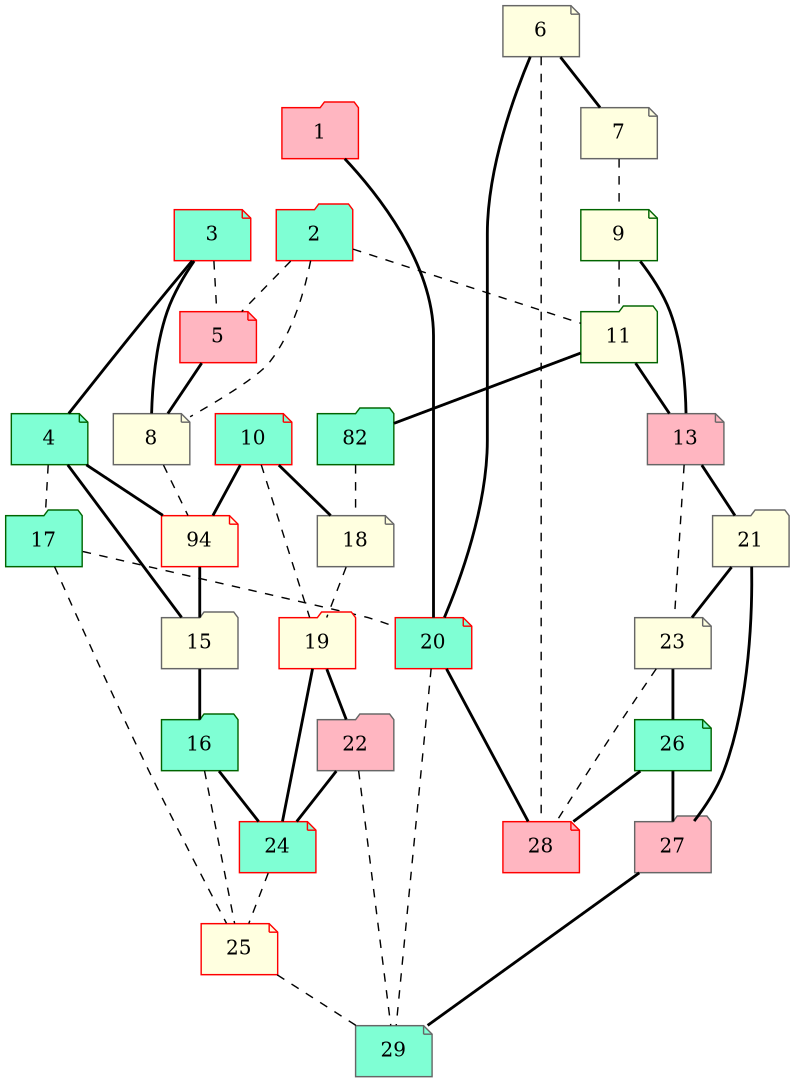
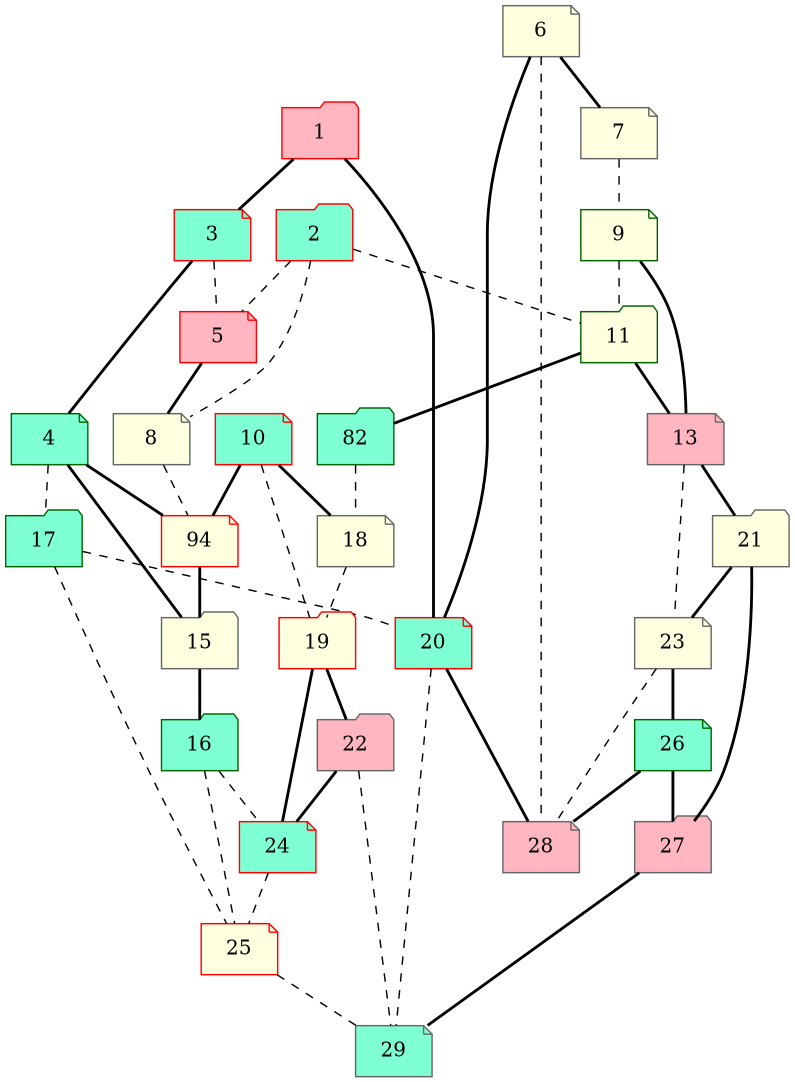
  graph {
    node [color=red fillcolor=lightyellow shape=note style=filled]
    edge [style=bold weight=1.0]
    1 [fillcolor=lightpink shape=folder]
    3 [fillcolor=aquamarine]
    20 [fillcolor=aquamarine]
    5 [fillcolor=lightpink]
    4 [color=darkgreen fillcolor=aquamarine]
-   28 [fillcolor=lightpink]
+   28 [color=gray40 fillcolor=lightpink]
    29 [color=gray40 fillcolor=aquamarine]
    2 [fillcolor=aquamarine shape=folder]
    8 [color=gray40]
    11 [color=darkgreen shape=folder]
    n11 [label=94]
    13 [color=gray40 fillcolor=lightpink]
    n13 [color=darkgreen fillcolor=aquamarine label=82 shape=folder]
    15 [color=gray40 shape=folder]
    17 [color=darkgreen fillcolor=aquamarine shape=folder]
    16 [color=darkgreen fillcolor=aquamarine shape=folder]
    25
    6 [color=gray40]
    7 [color=gray40]
    9 [color=darkgreen]
    21 [color=gray40 shape=folder]
    23 [color=gray40]
    10 [fillcolor=aquamarine]
    18 [color=gray40]
    19 [shape=folder]
    24 [fillcolor=aquamarine]
    22 [color=gray40 fillcolor=lightpink shape=folder]
    27 [color=gray40 fillcolor=lightpink shape=folder]
    26 [color=darkgreen fillcolor=aquamarine]
-   8 -- 3
+   1 -- 3
    1 -- 20
    3 -- 5 [style=dashed weight=2.0]
    3 -- 4
    20 -- 28
    20 -- 29 [style=dashed]
    5 -- 8
    4 -- n11
    4 -- 15
    4 -- 17 [style=dashed]
    2 -- 5 [style=dashed]
    2 -- 8 [style=dashed]
    2 -- 11 [style=dashed]
    8 -- n11 [style=dashed]
    11 -- 13
    11 -- n13
    n11 -- 15
    13 -- 21
    13 -- 23 [style=dashed]
    n13 -- 18 [style=dashed weight=2.0]
    15 -- 16 [weight=2.0]
    17 -- 20 [style=dashed weight=2.0]
    17 -- 25 [style=dashed]
    16 -- 25 [style=dashed]
-   16 -- 24
+   16 -- 24 [style=dashed]
    25 -- 29 [style=dashed]
    6 -- 20
    6 -- 28 [style=dashed weight=2.0]
    6 -- 7 [weight=2.0]
    7 -- 9 [style=dashed weight=2.0]
    9 -- 11 [style=dashed]
    9 -- 13
    21 -- 23
    21 -- 27
    23 -- 28 [style=dashed]
    23 -- 26
    10 -- n11
    10 -- 18
    10 -- 19 [style=dashed]
    18 -- 19 [style=dashed]
    19 -- 24
    19 -- 22
    24 -- 25 [style=dashed]
    22 -- 29 [style=dashed]
    22 -- 24
    27 -- 29
    26 -- 28
    26 -- 27
  }
